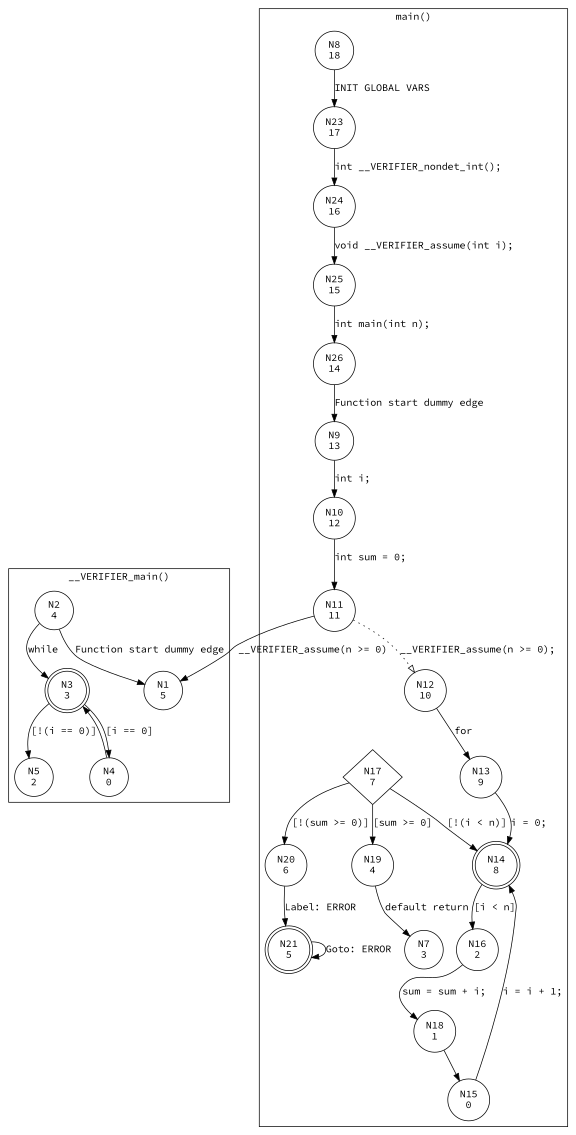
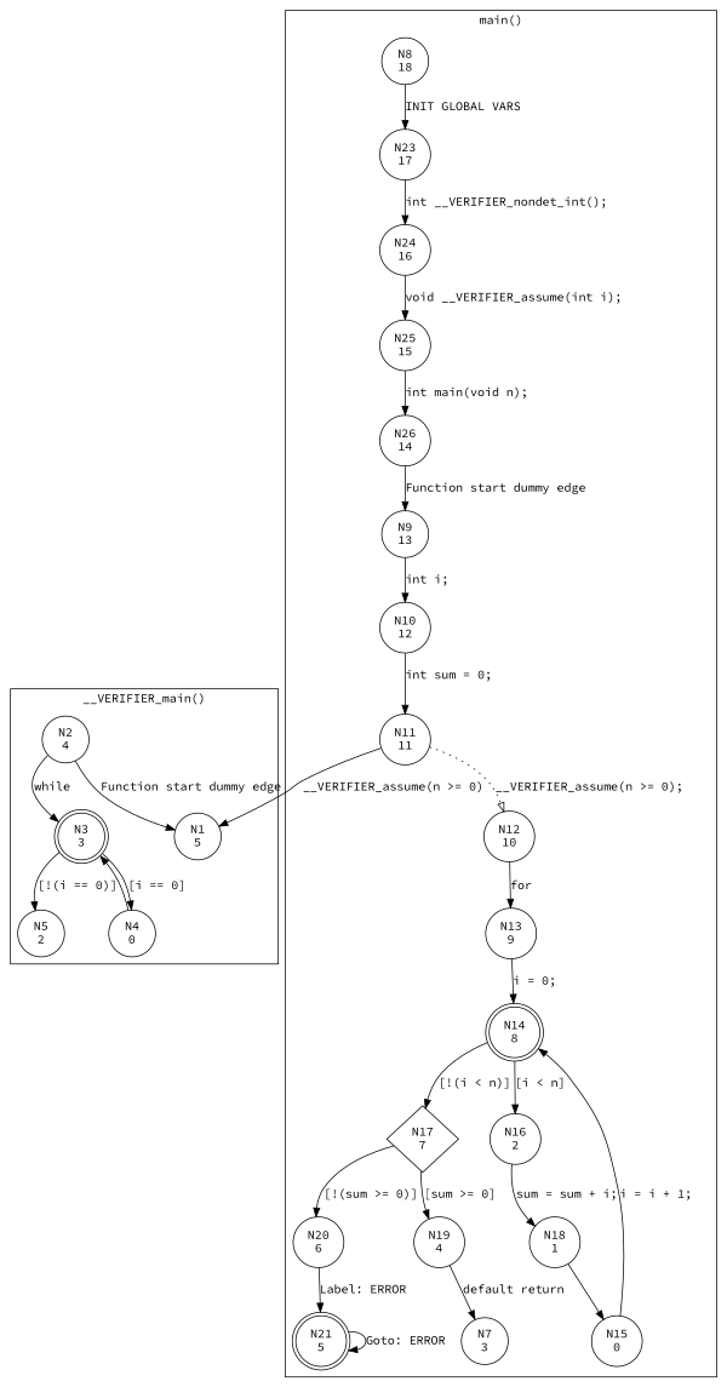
  digraph {
    fontname="Source Code Pro"
    node [fontname="Source Code Pro" shape=circle]
    edge [fontname="Source Code Pro"]
    n1 [label="N1\n5"]
    n2 [label="N2\n4"]
    n3 [label="N3\n3" shape=doublecircle]
    n4 [label="N5\n2"]
    n5 [label="N4\n0"]
    n6 [label="N8\n18"]
    n7 [label="N23\n17"]
    n8 [label="N24\n16"]
    n9 [label="N25\n15"]
    n10 [label="N26\n14"]
    n11 [label="N9\n13"]
    n12 [label="N10\n12"]
    n13 [label="N11\n11"]
    n14 [label="N12\n10"]
    n15 [label="N13\n9"]
    n16 [label="N14\n8" shape=doublecircle]
    n17 [label="N17\n7" shape=diamond]
    n18 [label="N16\n2"]
    n19 [label="N20\n6"]
    n20 [label="N19\n4"]
    n21 [label="N21\n5" shape=doublecircle]
    n22 [label="N7\n3"]
    n23 [label="N18\n1"]
    n24 [label="N15\n0"]
    subgraph cluster_1 {
      label="__VERIFIER_main()"
      n1
      n2
      n3
      n4
      n5
    }
    subgraph cluster_2 {
      label="main()"
      n6
      n7
      n8
      n9
      n10
      n11
      n12
      n13
      n14
      n15
      n16
      n17
      n18
      n19
      n20
      n21
      n22
      n23
      n24
    }
    n2 -> n1 [label="Function start dummy edge"]
    n2 -> n3 [label=while]
    n3 -> n4 [label="[!(i == 0)]"]
    n3 -> n5 [label="[i == 0]"]
    n5 -> n3
    n6 -> n7 [label="INIT GLOBAL VARS"]
    n7 -> n8 [label="int __VERIFIER_nondet_int();"]
    n8 -> n9 [label="void __VERIFIER_assume(int i);"]
-   n9 -> n10 [label="int main(int n);"]
+   n9 -> n10 [label="int main(void n);"]
    n10 -> n11 [label="Function start dummy edge"]
    n11 -> n12 [label="int i;"]
    n12 -> n13 [label="int sum = 0;"]
    n13 -> n1 [label="__VERIFIER_assume(n >= 0)"]
    n13 -> n14 [arrowhead=empty label="__VERIFIER_assume(n >= 0);" style=dotted]
    n14 -> n15 [label=for]
    n15 -> n16 [label="i = 0;"]
-   n17 -> n16 [label="[!(i < n)]"]
+   n16 -> n17 [label="[!(i < n)]"]
    n16 -> n18 [label="[i < n]"]
    n17 -> n19 [label="[!(sum >= 0)]"]
    n17 -> n20 [label="[sum >= 0]"]
    n18 -> n23 [label="sum = sum + i;"]
    n19 -> n21 [label="Label: ERROR"]
    n20 -> n22 [label="default return"]
    n21 -> n21 [label="Goto: ERROR"]
    n23 -> n24
    n24 -> n16 [label="i = i + 1;"]
  }
